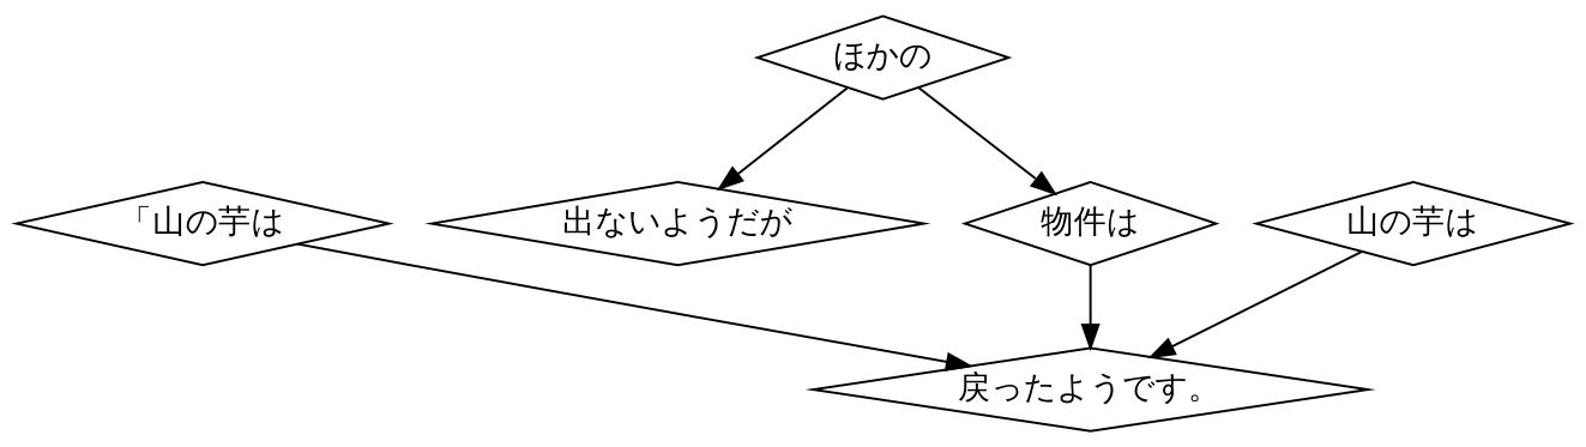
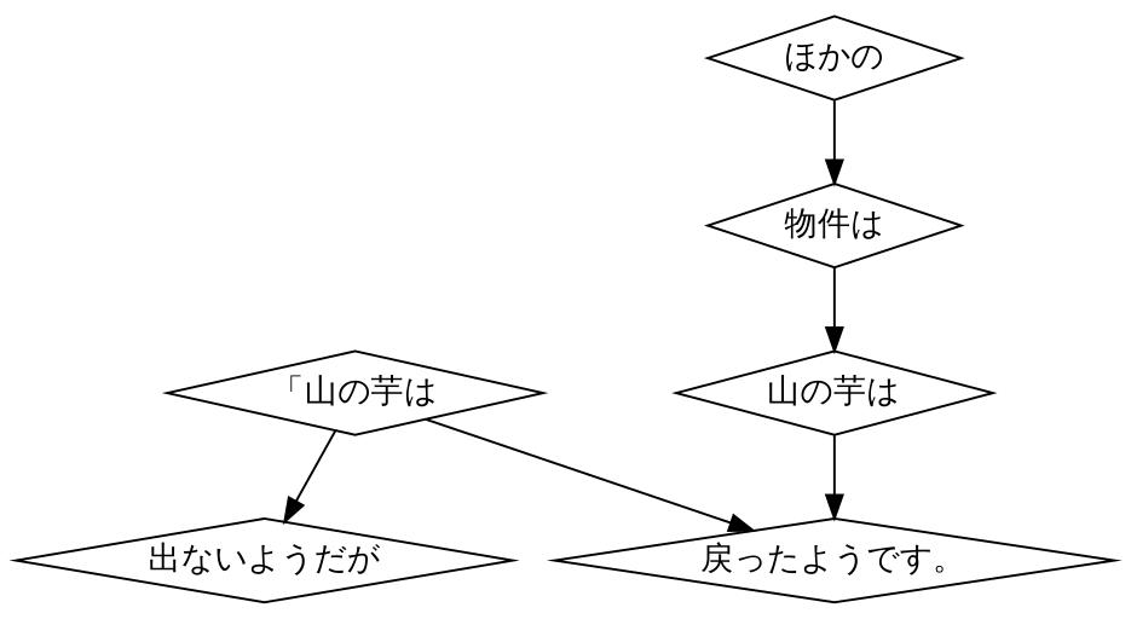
  digraph {
    node [shape=diamond]
    n1 [label="「山の芋は"]
    n2 [label="出ないようだが"]
    n3 [label="戻ったようです。"]
    n4 [label="ほかの"]
    n5 [label="物件は"]
    n6 [label="山の芋は"]
-   n4 -> n2
+   n1 -> n2
    n1 -> n3
    n4 -> n5
-   n5 -> n3
+   n5 -> n6
    n6 -> n3
  }
